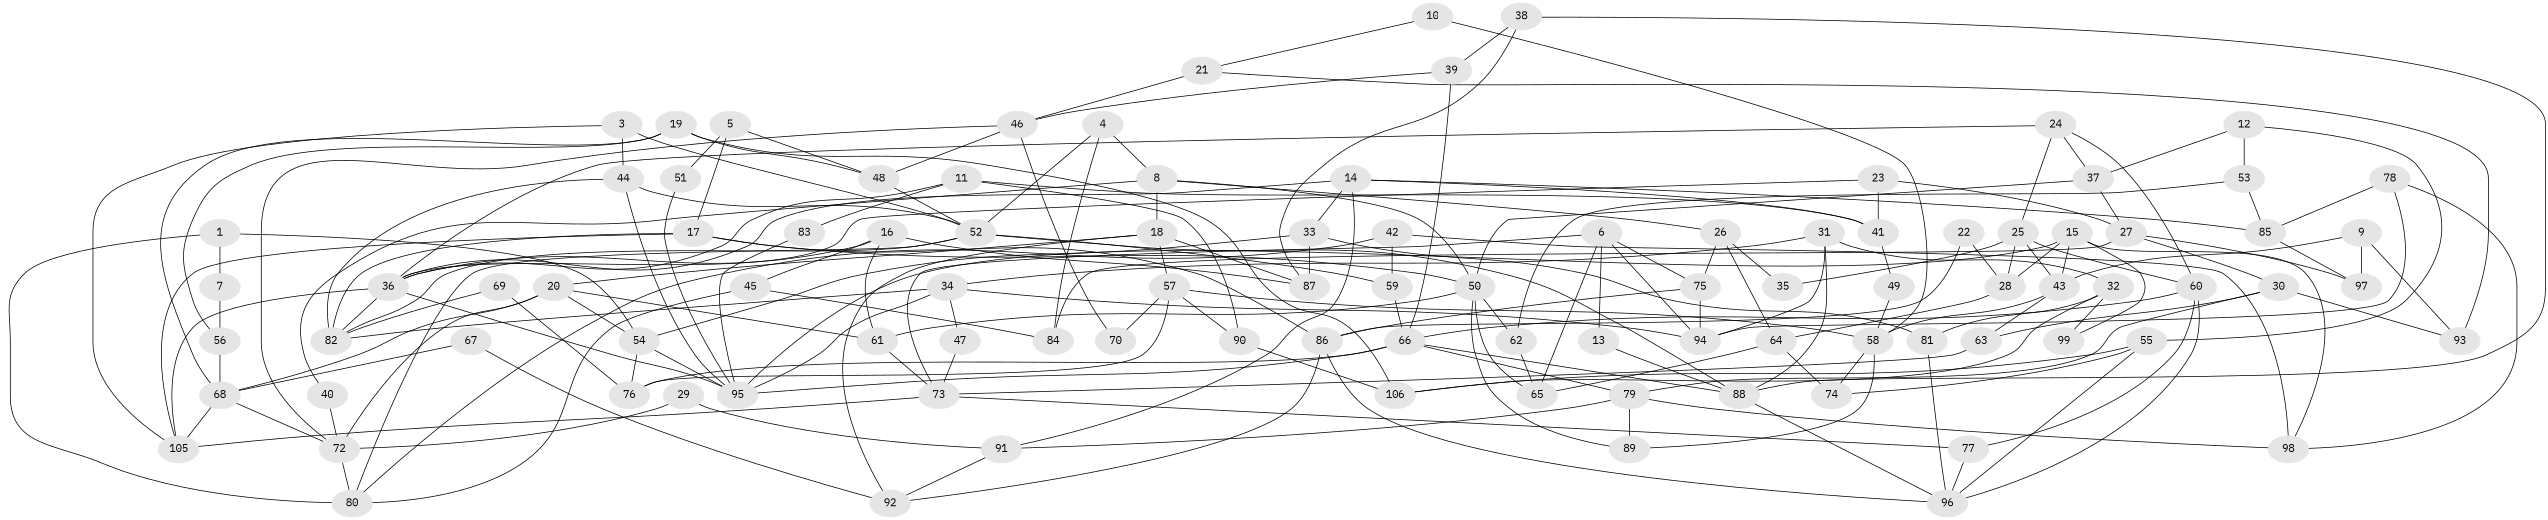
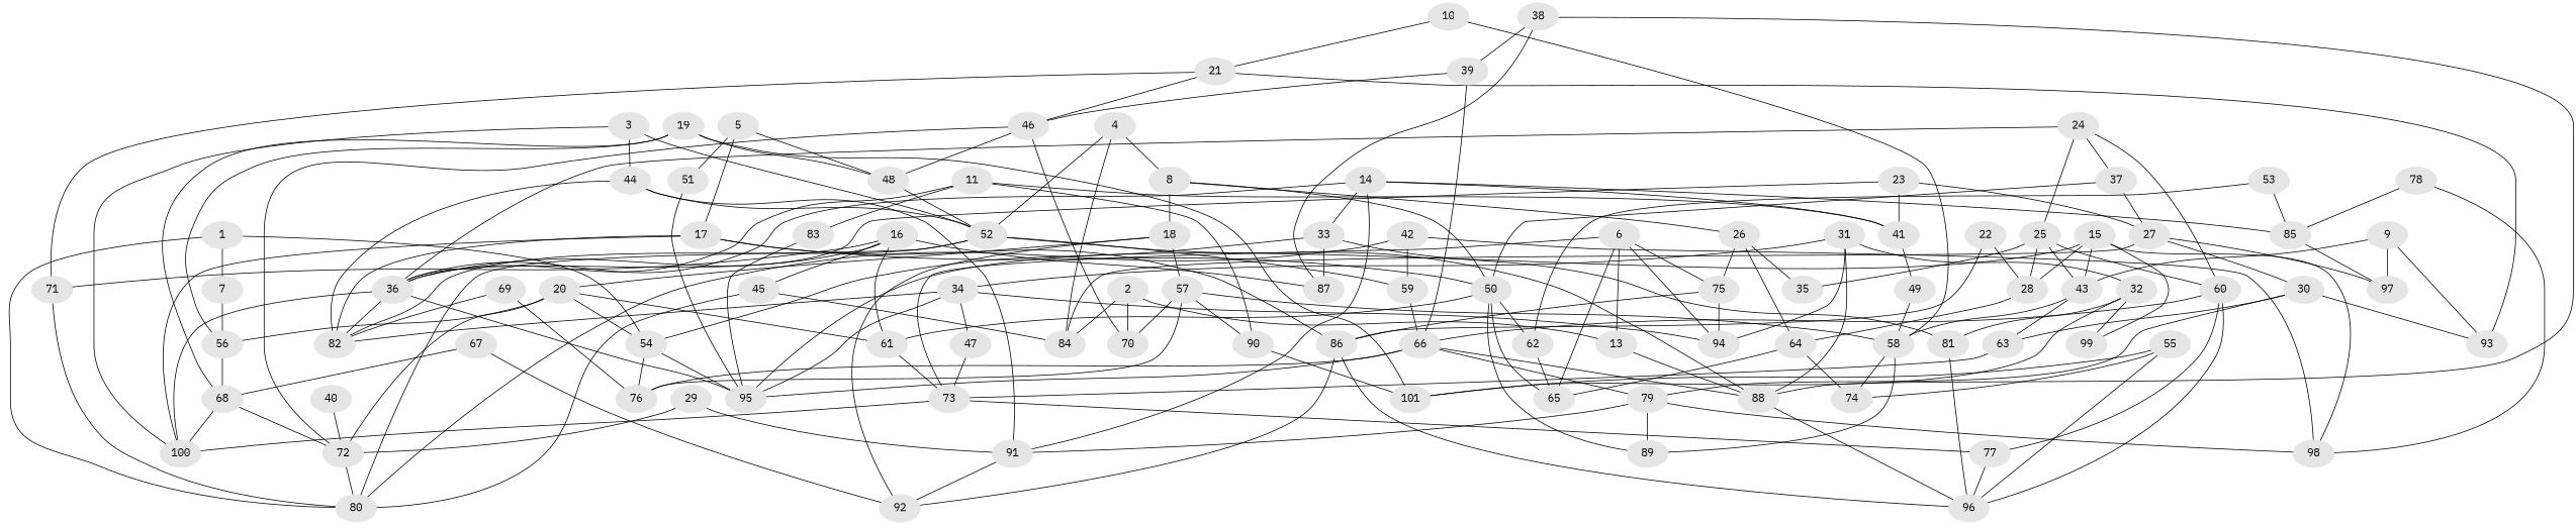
  graph {
    fontname="IBM Plex Mono"
    node [color=gray90 fontname="IBM Plex Mono" style=filled]
    edge [fontname="IBM Plex Mono"]
    1
    7
    54
    80
    56
    95
    76
+   2
    13
    70
    84
    88
    3
    44
    52
-   100 [label=105]
+   100
    91
    82
    59
    4
    8
    18
    26
    40
    50
    27
    97
    30
    5
    17
    48
    51
    86
    6
    65
    73
    75
    94
    77
    79
    98
    89
    68
    87
    20
    57
    92
    35
    64
    72
    61
    62
    9
    43
    93
    58
    63
    10
    21
+   71
    46
    74
    11
    36
    41
    83
    90
    49
-   101 [label=106]
-   12
+   101
    37
    53
    55
    85
    96
    14
    33
    81
    15
    28
    99
    16
    45
    19
    22
    23
    24
    25
    60
    66
    29
    31
    32
    34
    47
    38
    39
    42
    67
    69
    78
    1 -- 7
    1 -- 54
    1 -- 80
    7 -- 56
    54 -- 95
    54 -- 76
    56 -- 68
+   2 -- 13
+   2 -- 70
+   2 -- 84
    13 -- 88
    88 -- 96
    3 -- 44
    3 -- 52
    3 -- 100
    44 -- 52
-   44 -- 95
+   44 -- 91
    44 -- 82
    52 -- 80
    52 -- 88
    52 -- 82
    52 -- 59
    91 -- 92
    59 -- 66
    4 -- 84
    4 -- 52
    4 -- 8
    8 -- 18
    8 -- 26
-   8 -- 40
    8 -- 50
-   18 -- 87
    18 -- 20
    18 -- 57
    18 -- 92
    26 -- 75
    26 -- 35
    26 -- 64
    40 -- 72
    50 -- 65
    50 -- 89
    50 -- 61
    50 -- 62
    27 -- 84
    27 -- 97
    27 -- 30
    30 -- 79
    30 -- 93
    30 -- 63
    5 -- 17
    5 -- 48
    5 -- 51
    17 -- 100
    17 -- 82
    17 -- 50
    17 -- 86
    48 -- 52
    51 -- 95
    86 -- 92
    86 -- 96
    6 -- 13
    6 -- 65
    6 -- 73
    6 -- 75
    6 -- 94
    73 -- 100
    73 -- 77
    75 -- 86
    75 -- 94
    77 -- 96
    79 -- 91
    79 -- 98
    79 -- 89
    68 -- 100
    68 -- 72
    20 -- 54
-   20 -- 68
+   20 -- 56
    20 -- 72
    20 -- 61
    57 -- 76
    57 -- 70
    57 -- 58
    57 -- 90
    64 -- 65
    64 -- 74
    72 -- 80
    61 -- 73
    62 -- 65
    9 -- 97
    9 -- 43
    9 -- 93
    43 -- 58
    43 -- 63
    58 -- 89
    58 -- 74
    63 -- 73
    10 -- 58
    10 -- 21
    21 -- 93
+   21 -- 71
    21 -- 46
+   71 -- 80
    46 -- 70
    46 -- 48
    46 -- 72
    11 -- 36
    11 -- 41
    11 -- 83
    11 -- 90
    36 -- 95
    36 -- 100
    36 -- 82
    41 -- 49
    83 -- 95
    90 -- 101
    49 -- 58
-   12 -- 37
-   12 -- 53
-   12 -- 55
    37 -- 50
    37 -- 27
    53 -- 62
    53 -- 85
    55 -- 74
    55 -- 101
    55 -- 96
    85 -- 97
    14 -- 91
    14 -- 36
    14 -- 41
    14 -- 85
    14 -- 33
    33 -- 54
    33 -- 87
    33 -- 81
    81 -- 96
    15 -- 95
    15 -- 98
    15 -- 43
    15 -- 28
    15 -- 99
    28 -- 64
    16 -- 87
    16 -- 61
+   16 -- 71
    16 -- 36
    16 -- 45
    45 -- 80
    45 -- 84
    19 -- 56
    19 -- 48
    19 -- 68
    19 -- 101
    22 -- 86
    22 -- 28
    23 -- 27
    23 -- 36
    23 -- 41
    24 -- 36
    24 -- 37
    24 -- 25
    24 -- 60
    25 -- 35
    25 -- 43
    25 -- 28
    25 -- 60
    60 -- 77
    60 -- 96
    60 -- 66
    66 -- 95
    66 -- 76
    66 -- 88
    66 -- 79
    29 -- 91
    29 -- 72
    31 -- 88
    31 -- 94
    31 -- 32
    31 -- 34
    32 -- 101
    32 -- 81
    32 -- 99
    34 -- 95
    34 -- 82
    34 -- 94
    34 -- 47
    47 -- 73
    38 -- 88
    38 -- 87
    38 -- 39
    39 -- 46
    39 -- 66
    42 -- 80
    42 -- 59
    42 -- 98
    67 -- 68
    67 -- 92
    69 -- 76
    69 -- 82
-   78 -- 94
    78 -- 98
    78 -- 85
  }
